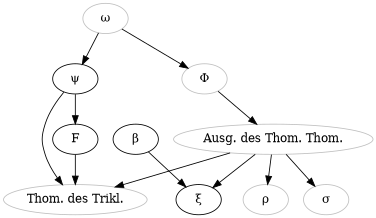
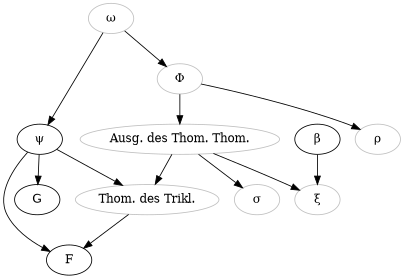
  digraph {
    node [color=grey]
    n1 [label="ω"]
    n2 [label="Φ"]
    n3 [color=black label="ψ"]
    n4 [label="Ausg. des Thom. Thom."]
    n5 [label="Thom. des Trikl."]
    F [color=""]
+   G [color=""]
    n8 [color=black label="β"]
-   n9 [color=black label="ξ"]
+   n9 [label="ξ"]
    n10 [label="ρ"]
    n11 [label="σ"]
    n1 -> n2
    n1 -> n3
    n2 -> n4
    n3 -> n5
    n3 -> F
+   n3 -> G
    n4 -> n5
    n4 -> n9
-   n4 -> n10
+   n2 -> n10
    n4 -> n11
-   F -> n5
+   n5 -> F
    n8 -> n9
  }
